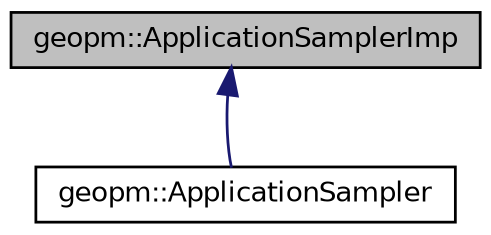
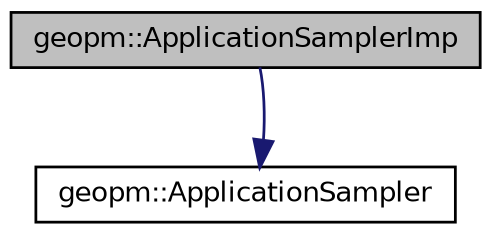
  digraph {
    node [color=black fontname=Helvetica fontsize=10 shape=record style=filled]
    n1 [fillcolor=grey75 fontcolor=black height=0.2 label="geopm::ApplicationSamplerImp" width=0.4]
    n2 [fillcolor=white height=0.2 label="geopm::ApplicationSampler" width=0.4]
-   n1 -> n2 [color=midnightblue dir=back fontname=Helvetica fontsize=10 labelfontname=Helvetica labelfontsize=10 style=solid]
+   n2 -> n1 [color=midnightblue dir=back fontname=Helvetica fontsize=10 labelfontname=Helvetica labelfontsize=10 style=solid]
  }
